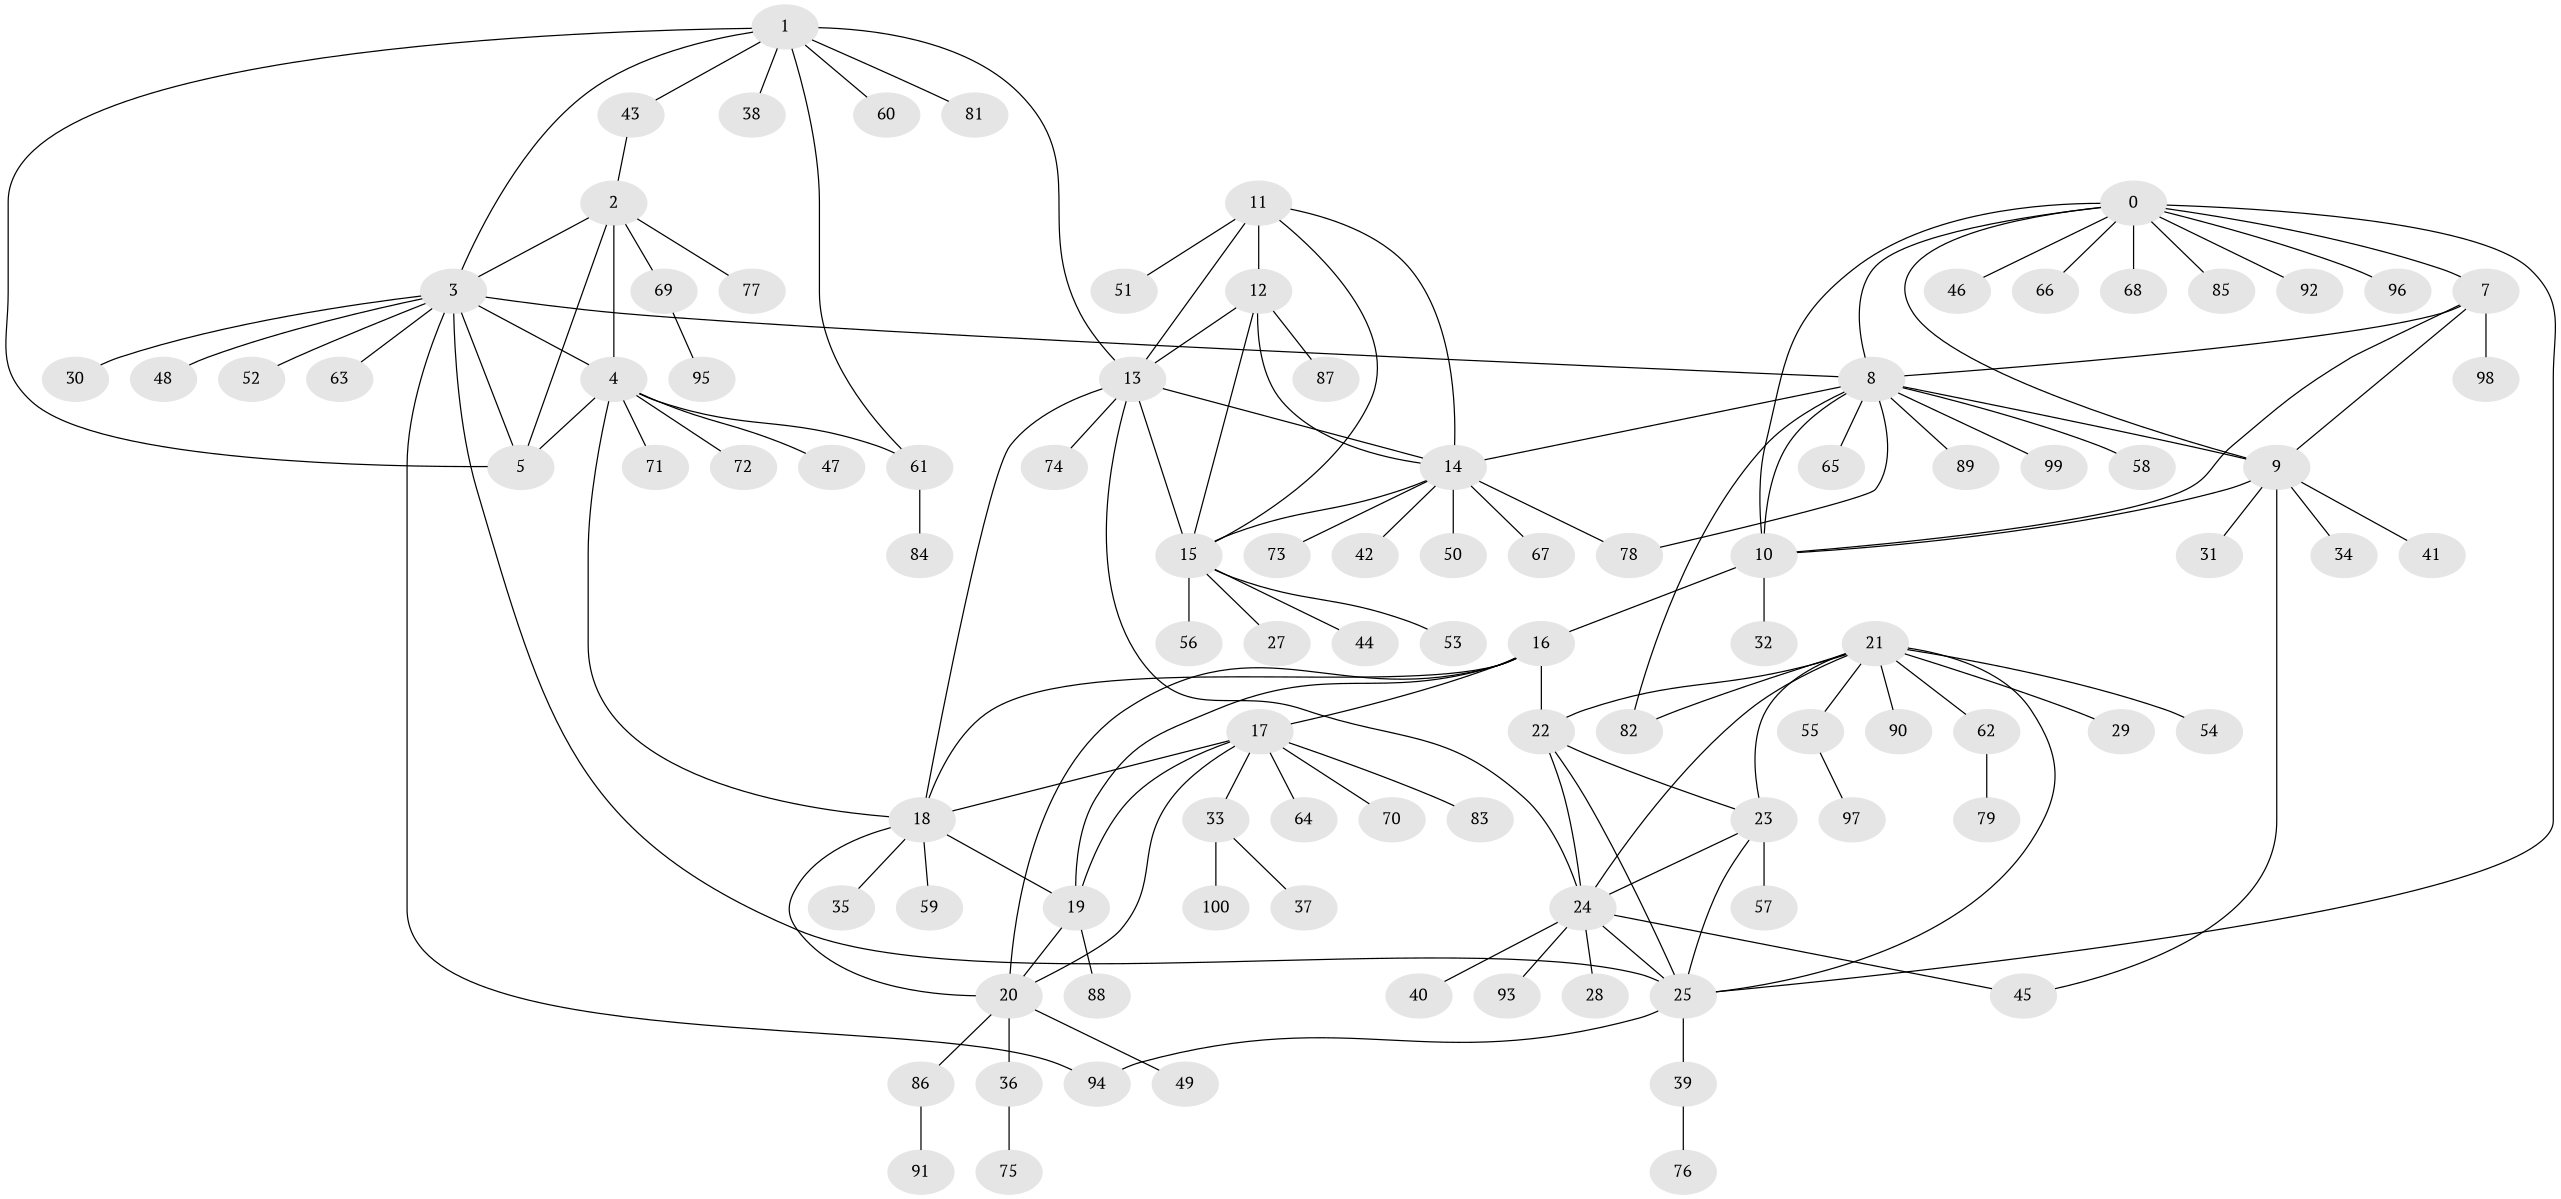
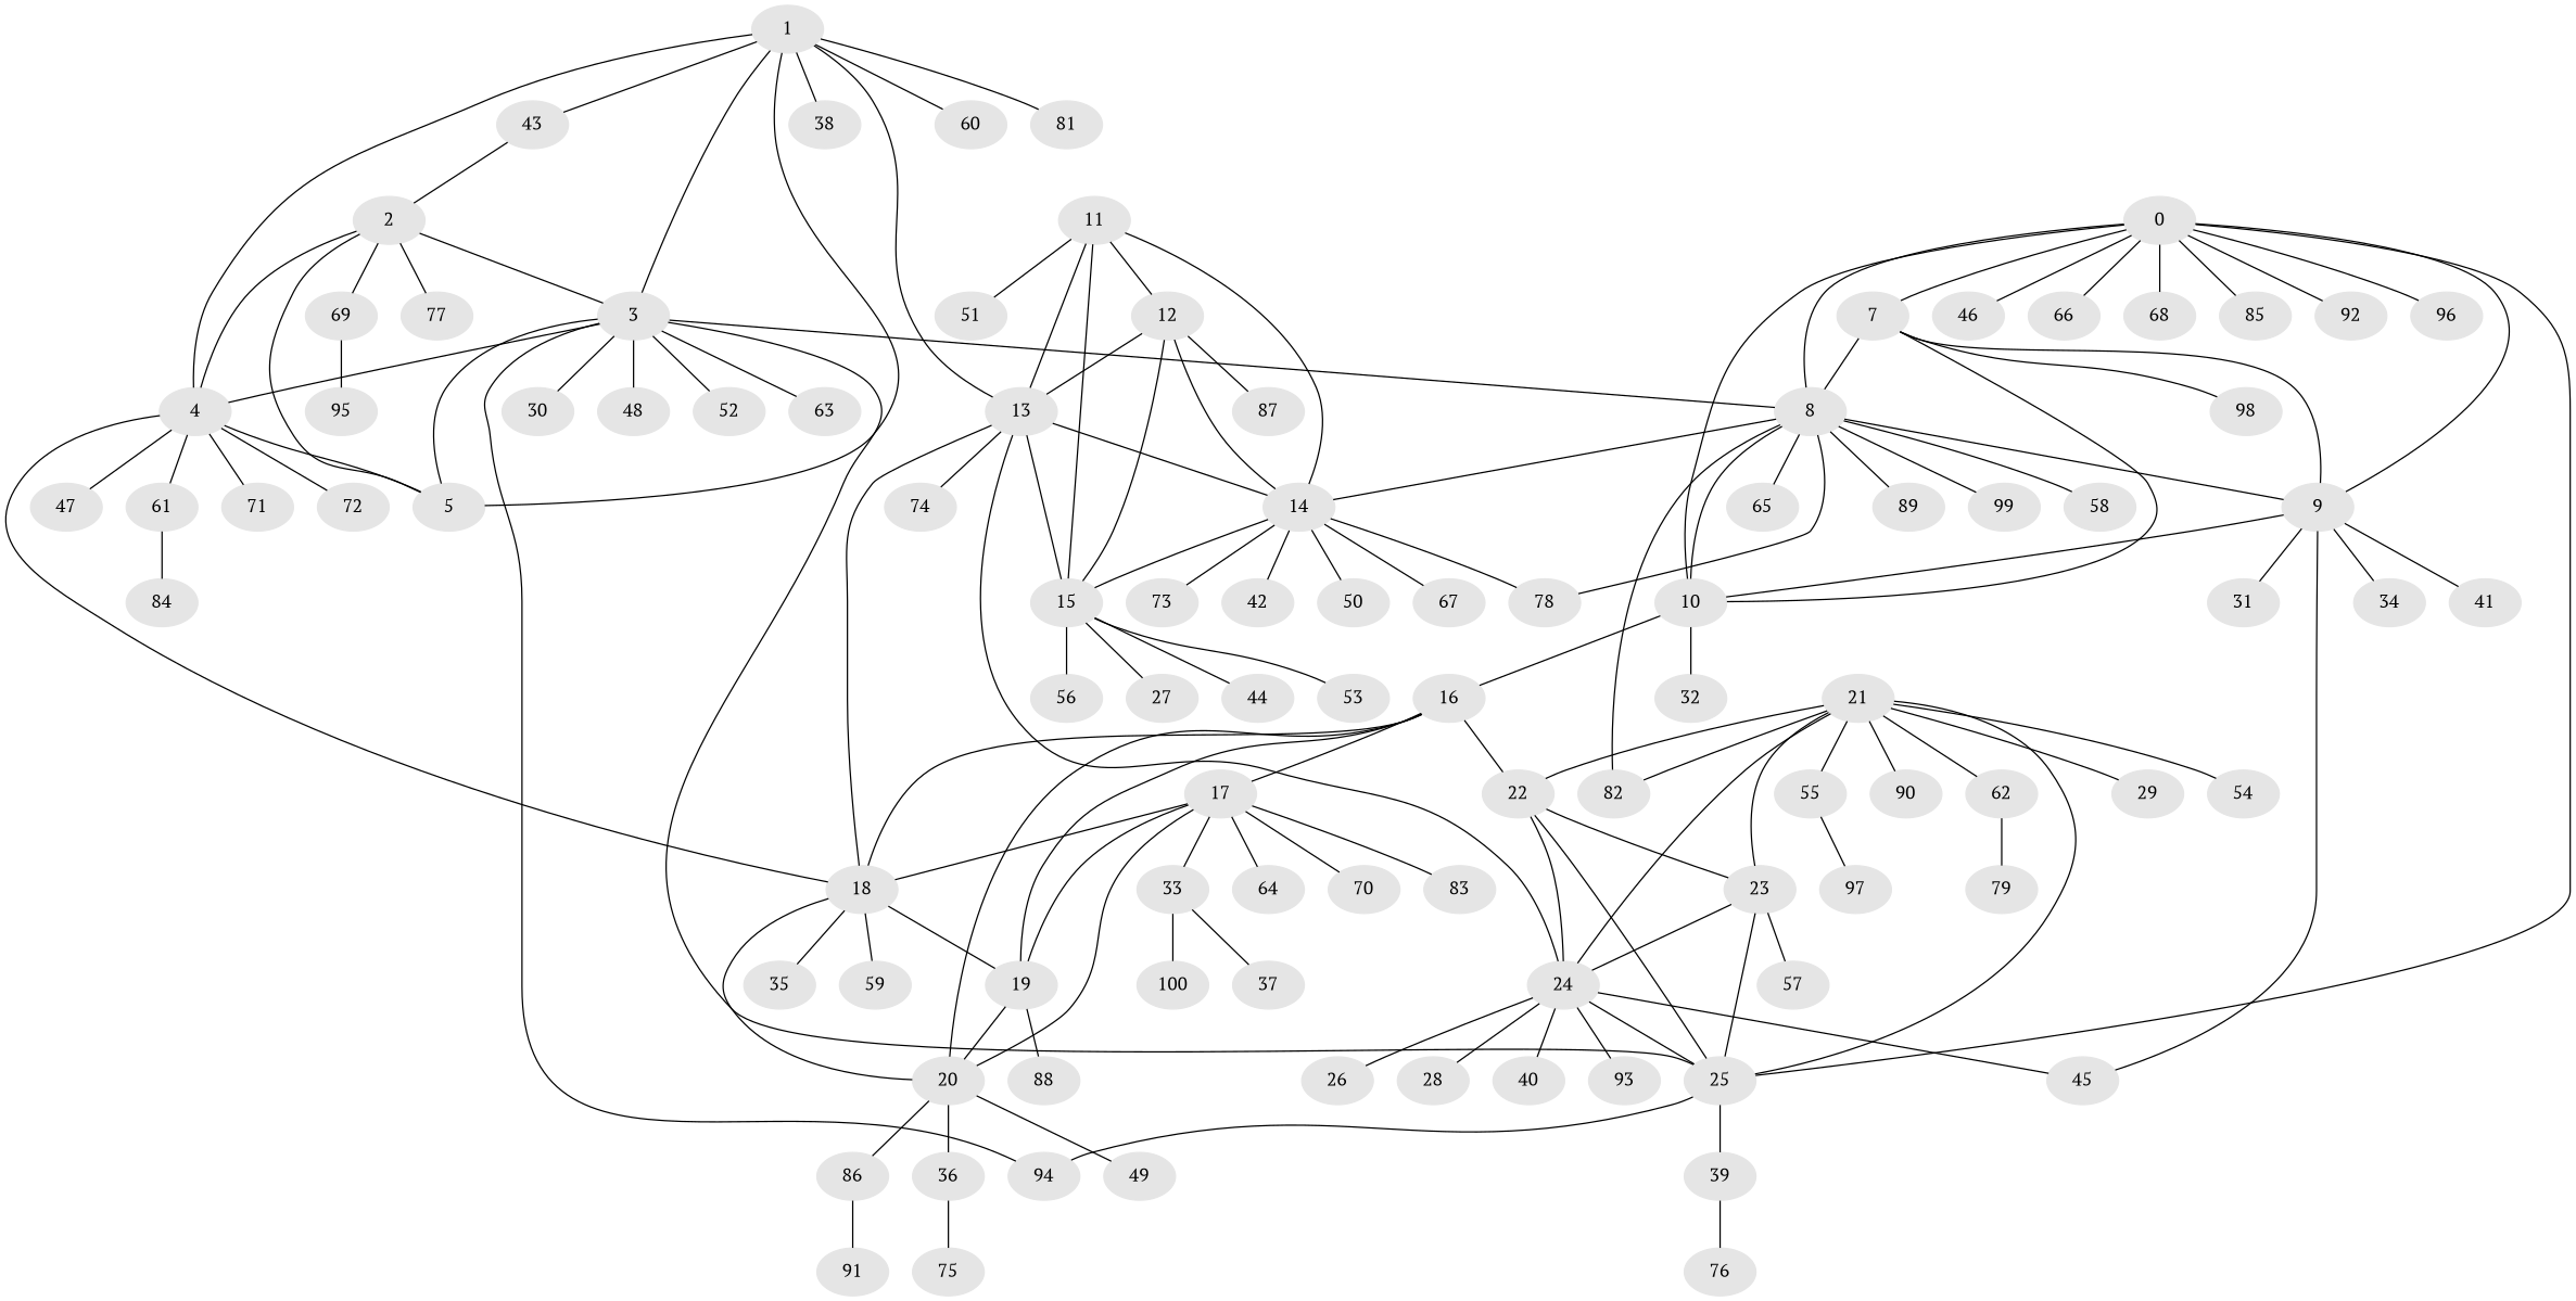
  graph {
    fontname="PT Serif"
    node [color=gray90 fontname="PT Serif" style=filled]
    edge [fontname="PT Serif"]
    1
    3
    4
    5
    13
    38
    43
    60
    81
    2
    69
    77
    8
    25
    30
    48
    52
    63
    94
    18
    47
    61
    71
    72
    14
    15
    24
    74
    95
    9
    10
    58
    65
    78
    82
    89
    99
    39
    19
    20
    35
    59
    84
    n44 [label=0]
    7
    46
    66
    68
    85
    92
    96
    98
    31
    34
    41
    45
    16
    32
    42
    50
    67
    73
    17
    22
    11
    12
    51
    87
    27
    44
    53
    56
+   26
    28
    40
    93
    33
    64
    70
    83
    88
    36
    49
    86
    23
    37
    100
    75
    91
    21
    29
    54
    55
    62
    90
    57
    97
    79
    76
    1 -- 3
-   1 -- 61
+   1 -- 4
    1 -- 5
    1 -- 13
    1 -- 38
    1 -- 43
    1 -- 60
    1 -- 81
    3 -- 4
    3 -- 5
    3 -- 8
    3 -- 25
    3 -- 30
    3 -- 48
    3 -- 52
    3 -- 63
    3 -- 94
    4 -- 5
    4 -- 18
    4 -- 47
    4 -- 61
    4 -- 71
    4 -- 72
    13 -- 18
    13 -- 14
    13 -- 15
    13 -- 24
    13 -- 74
    43 -- 2
    2 -- 3
    2 -- 4
    2 -- 5
    2 -- 69
    2 -- 77
    69 -- 95
    8 -- 14
    8 -- 9
    8 -- 10
    8 -- 58
    8 -- 65
    8 -- 78
    8 -- 82
    8 -- 89
    8 -- 99
    25 -- 94
    25 -- 39
    18 -- 19
    18 -- 20
    18 -- 35
    18 -- 59
    61 -- 84
    14 -- 15
    14 -- 78
    14 -- 42
    14 -- 50
    14 -- 67
    14 -- 73
    15 -- 27
    15 -- 44
    15 -- 53
    15 -- 56
    24 -- 25
    24 -- 45
+   24 -- 26
    24 -- 28
    24 -- 40
    24 -- 93
    9 -- 10
    9 -- 31
    9 -- 34
    9 -- 41
    9 -- 45
    10 -- 16
    10 -- 32
    39 -- 76
    19 -- 20
    19 -- 88
    20 -- 36
    20 -- 49
    20 -- 86
    n44 -- 8
    n44 -- 25
    n44 -- 9
    n44 -- 10
    n44 -- 7
    n44 -- 46
    n44 -- 66
    n44 -- 68
    n44 -- 85
    n44 -- 92
    n44 -- 96
    7 -- 8
    7 -- 9
    7 -- 10
    7 -- 98
    16 -- 18
    16 -- 19
    16 -- 20
    16 -- 17
    16 -- 22
    17 -- 18
    17 -- 19
    17 -- 20
    17 -- 33
    17 -- 64
    17 -- 70
    17 -- 83
    22 -- 25
    22 -- 24
    22 -- 23
    11 -- 13
    11 -- 14
    11 -- 15
    11 -- 12
    11 -- 51
    12 -- 13
    12 -- 14
    12 -- 15
    12 -- 87
    33 -- 37
    33 -- 100
    36 -- 75
    86 -- 91
    23 -- 25
    23 -- 24
    23 -- 57
    21 -- 25
    21 -- 24
    21 -- 82
    21 -- 22
    21 -- 23
    21 -- 29
    21 -- 54
    21 -- 55
    21 -- 62
    21 -- 90
    55 -- 97
    62 -- 79
  }
